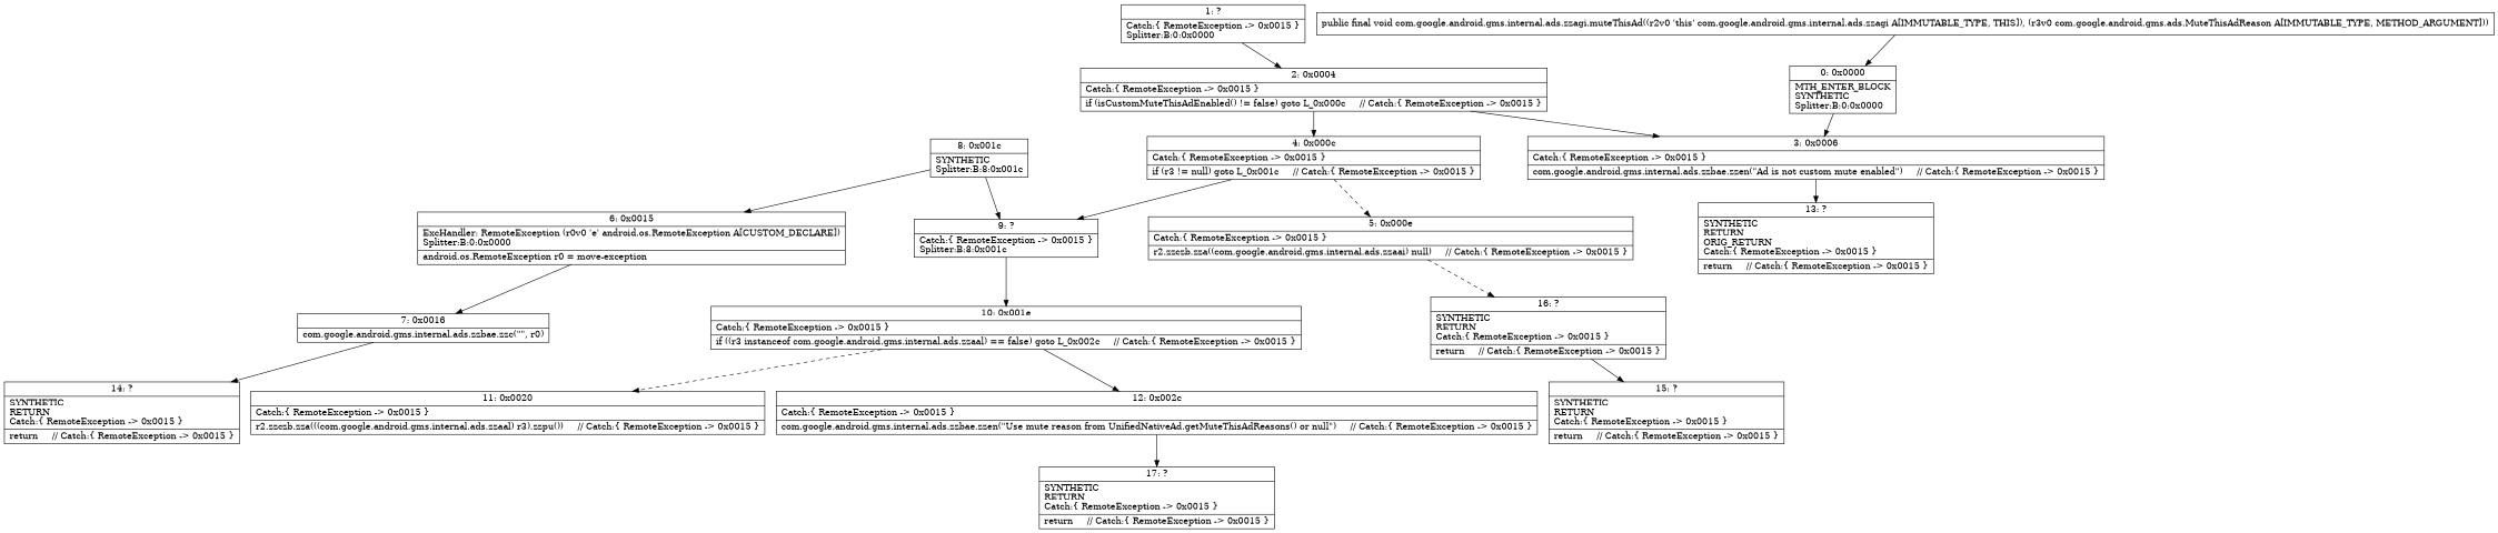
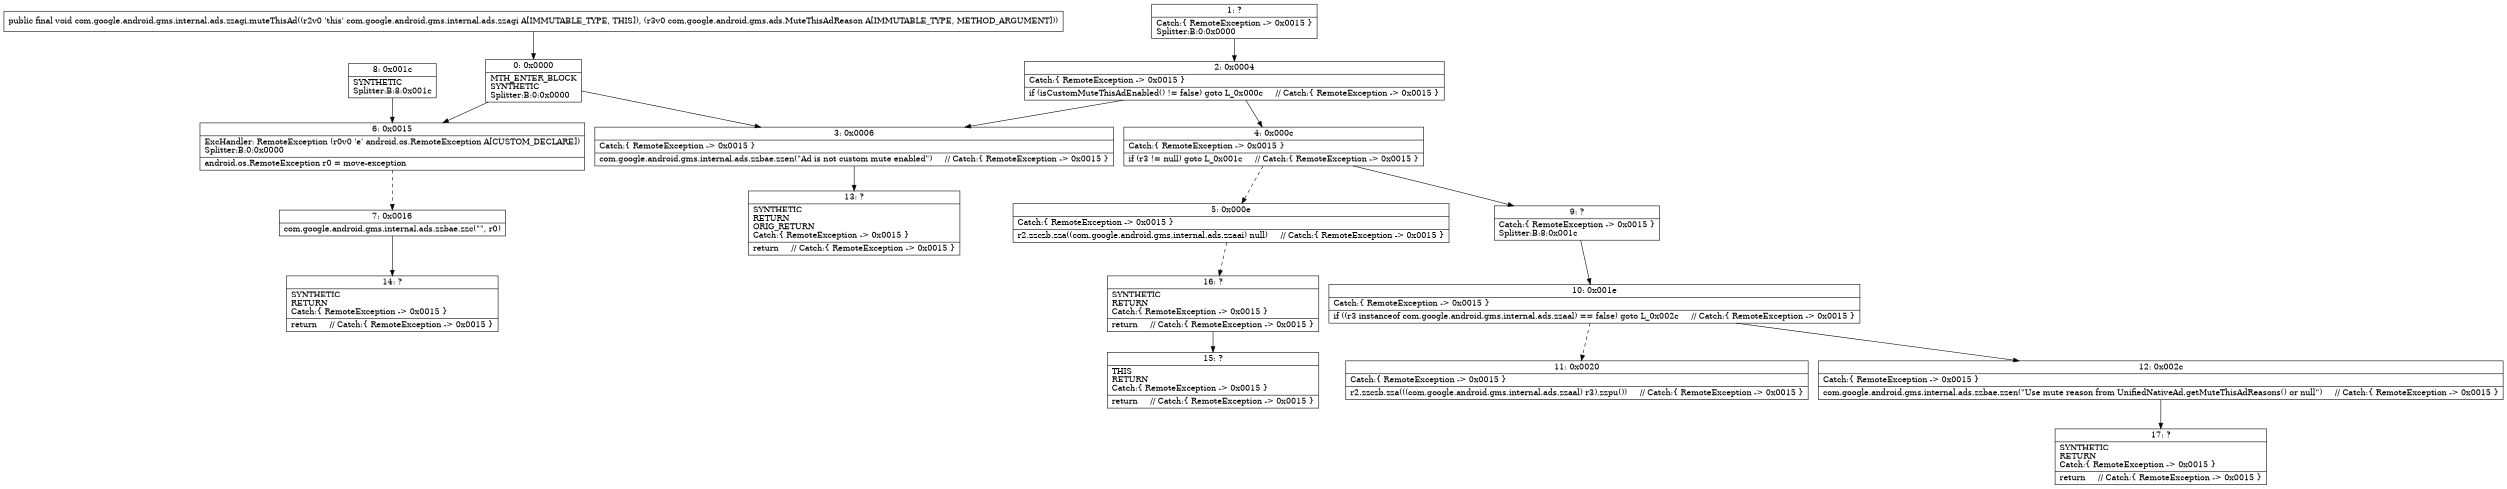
  digraph {
    node [shape=record]
    n1 [label="{0\:\ 0x0000|MTH_ENTER_BLOCK\lSYNTHETIC\lSplitter:B:0:0x0000\l}"]
    n2 [label="{6\:\ 0x0015|ExcHandler: RemoteException (r0v0 'e' android.os.RemoteException A[CUSTOM_DECLARE])\lSplitter:B:0:0x0000\l|android.os.RemoteException r0 = move\-exception\l}"]
    n3 [label="{3\:\ 0x0006|Catch:\{ RemoteException \-\> 0x0015 \}\l|com.google.android.gms.internal.ads.zzbae.zzen(\"Ad is not custom mute enabled\")     \/\/ Catch:\{ RemoteException \-\> 0x0015 \}\l}"]
    n4 [label="{1\:\ ?|Catch:\{ RemoteException \-\> 0x0015 \}\lSplitter:B:0:0x0000\l}"]
    n5 [label="{2\:\ 0x0004|Catch:\{ RemoteException \-\> 0x0015 \}\l|if (isCustomMuteThisAdEnabled() != false) goto L_0x000c     \/\/ Catch:\{ RemoteException \-\> 0x0015 \}\l}"]
    n6 [label="{7\:\ 0x0016|com.google.android.gms.internal.ads.zzbae.zzc(\"\", r0)\l}"]
    n7 [label="{4\:\ 0x000c|Catch:\{ RemoteException \-\> 0x0015 \}\l|if (r3 != null) goto L_0x001c     \/\/ Catch:\{ RemoteException \-\> 0x0015 \}\l}"]
    n8 [label="{13\:\ ?|SYNTHETIC\lRETURN\lORIG_RETURN\lCatch:\{ RemoteException \-\> 0x0015 \}\l|return     \/\/ Catch:\{ RemoteException \-\> 0x0015 \}\l}"]
    n9 [label="{5\:\ 0x000e|Catch:\{ RemoteException \-\> 0x0015 \}\l|r2.zzczb.zza((com.google.android.gms.internal.ads.zzaai) null)     \/\/ Catch:\{ RemoteException \-\> 0x0015 \}\l}"]
    n10 [label="{9\:\ ?|Catch:\{ RemoteException \-\> 0x0015 \}\lSplitter:B:8:0x001c\l}"]
    n11 [label="{16\:\ ?|SYNTHETIC\lRETURN\lCatch:\{ RemoteException \-\> 0x0015 \}\l|return     \/\/ Catch:\{ RemoteException \-\> 0x0015 \}\l}"]
    n12 [label="{8\:\ 0x001c|SYNTHETIC\lSplitter:B:8:0x001c\l}"]
-   n13 [label="{15\:\ ?|SYNTHETIC\lRETURN\lCatch:\{ RemoteException \-\> 0x0015 \}\l|return     \/\/ Catch:\{ RemoteException \-\> 0x0015 \}\l}"]
+   n13 [label="{15\:\ ?|THIS\lRETURN\lCatch:\{ RemoteException \-\> 0x0015 \}\l|return     \/\/ Catch:\{ RemoteException \-\> 0x0015 \}\l}"]
    n14 [label="{14\:\ ?|SYNTHETIC\lRETURN\lCatch:\{ RemoteException \-\> 0x0015 \}\l|return     \/\/ Catch:\{ RemoteException \-\> 0x0015 \}\l}"]
    n15 [label="{10\:\ 0x001e|Catch:\{ RemoteException \-\> 0x0015 \}\l|if ((r3 instanceof com.google.android.gms.internal.ads.zzaal) == false) goto L_0x002c     \/\/ Catch:\{ RemoteException \-\> 0x0015 \}\l}"]
    n16 [label="{11\:\ 0x0020|Catch:\{ RemoteException \-\> 0x0015 \}\l|r2.zzczb.zza(((com.google.android.gms.internal.ads.zzaal) r3).zzpu())     \/\/ Catch:\{ RemoteException \-\> 0x0015 \}\l}"]
    n17 [label="{12\:\ 0x002c|Catch:\{ RemoteException \-\> 0x0015 \}\l|com.google.android.gms.internal.ads.zzbae.zzen(\"Use mute reason from UnifiedNativeAd.getMuteThisAdReasons() or null\")     \/\/ Catch:\{ RemoteException \-\> 0x0015 \}\l}"]
    n18 [label="{17\:\ ?|SYNTHETIC\lRETURN\lCatch:\{ RemoteException \-\> 0x0015 \}\l|return     \/\/ Catch:\{ RemoteException \-\> 0x0015 \}\l}"]
    n19 [label="{public final void com.google.android.gms.internal.ads.zzagi.muteThisAd((r2v0 'this' com.google.android.gms.internal.ads.zzagi A[IMMUTABLE_TYPE, THIS]), (r3v0 com.google.android.gms.ads.MuteThisAdReason A[IMMUTABLE_TYPE, METHOD_ARGUMENT])) }"]
+   n1 -> n2
    n1 -> n3
-   n2 -> n6
+   n2 -> n6 [style=dashed]
    n3 -> n8
    n4 -> n5
    n5 -> n3 [style=solid]
    n5 -> n7
    n6 -> n14
    n7 -> n9 [style=dashed]
    n7 -> n10
    n9 -> n11 [style=dashed]
    n10 -> n15
    n11 -> n13
    n12 -> n2
-   n12 -> n10
    n15 -> n16 [style=dashed]
    n15 -> n17
    n17 -> n18
    n19 -> n1
  }
